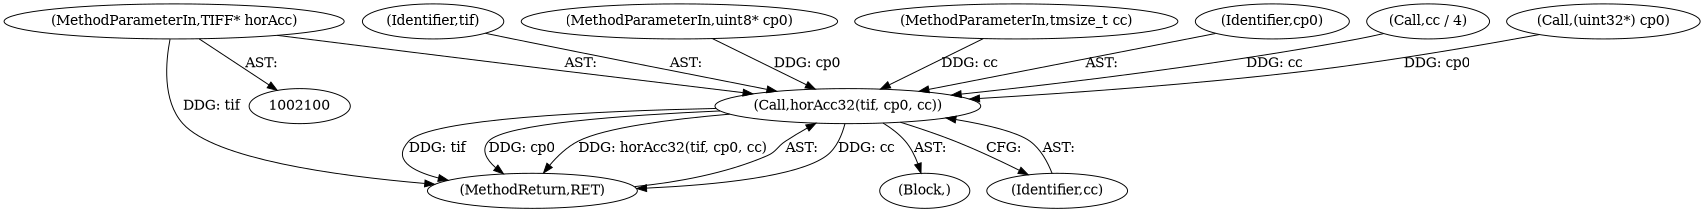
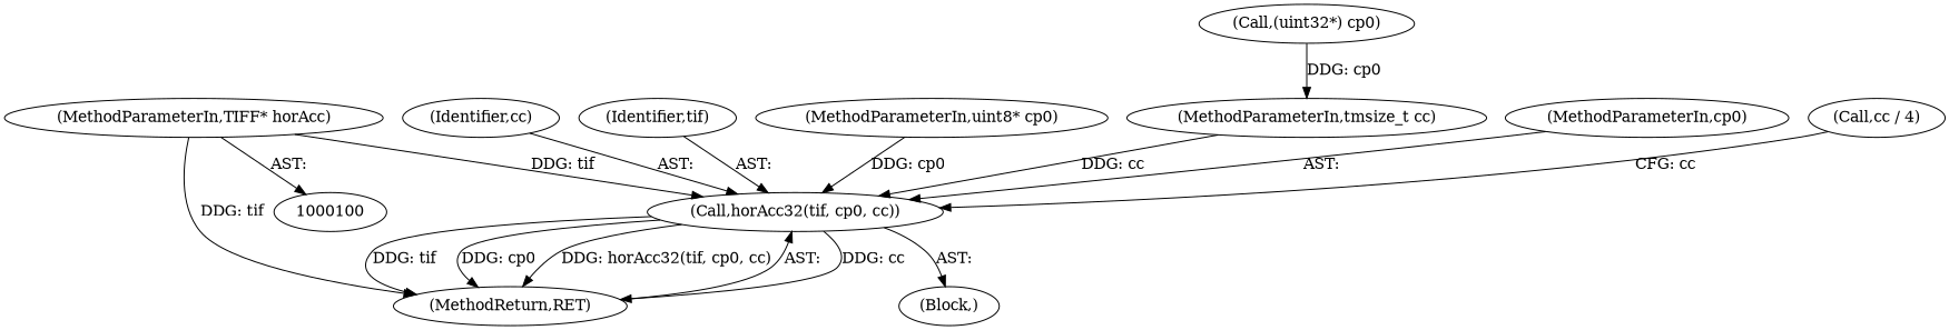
  digraph {
    n1 [label="(MethodParameterIn,TIFF* horAcc)"]
    n2 [label="(Call,horAcc32(tif, cp0, cc))"]
    n3 [label="(MethodReturn,RET)"]
-   1000100 [label=1002100]
+   1000100
    n5 [label="(Block,)"]
    n6 [label="(Identifier,cc)"]
    n7 [label="(Identifier,tif)"]
    n8 [label="(MethodParameterIn,uint8* cp0)"]
    n9 [label="(MethodParameterIn,tmsize_t cc)"]
-   n10 [label="(Identifier,cp0)"]
+   n10 [label="(MethodParameterIn,cp0)"]
    n11 [label="(Call,cc / 4)"]
    n12 [label="(Call,(uint32*) cp0)"]
-   n1 -> n2 [label="AST: "]
+   n1 -> n2 [label="DDG: tif"]
    n1 -> n3 [label="DDG: tif"]
    n1 -> 1000100 [label="AST: "]
    n2 -> n3 [label="DDG: cc"]
    n2 -> n3 [label="DDG: tif"]
    n2 -> n3 [label="DDG: cp0"]
    n2 -> n3 [label="DDG: horAcc32(tif, cp0, cc)"]
    n2 -> n5 [label="AST: "]
-   n2 -> n6 [label="CFG: "]
    n3 -> n2 [label="AST: "]
    n6 -> n2 [label="AST: "]
    n7 -> n2 [label="AST: "]
    n8 -> n2 [label="DDG: cp0"]
    n9 -> n2 [label="DDG: cc"]
    n10 -> n2 [label="AST: "]
-   n11 -> n2 [label="DDG: cc"]
-   n12 -> n2 [label="DDG: cp0"]
+   n11 -> n2 [label="CFG: cc"]
+   n12 -> n9 [label="DDG: cp0"]
  }
